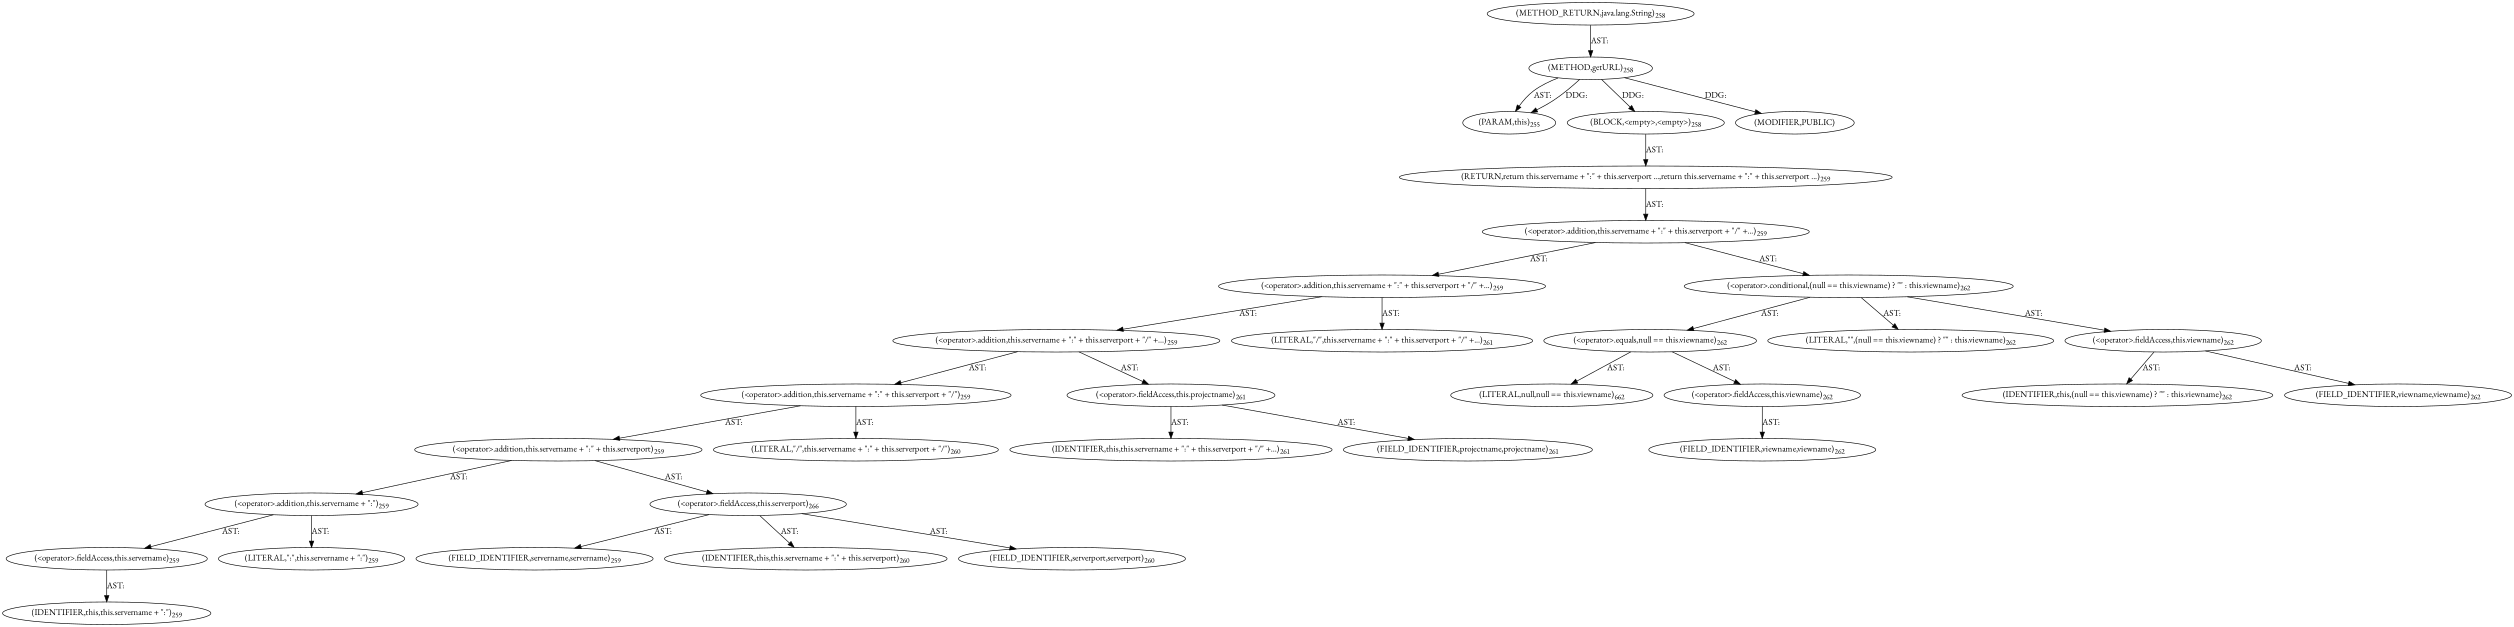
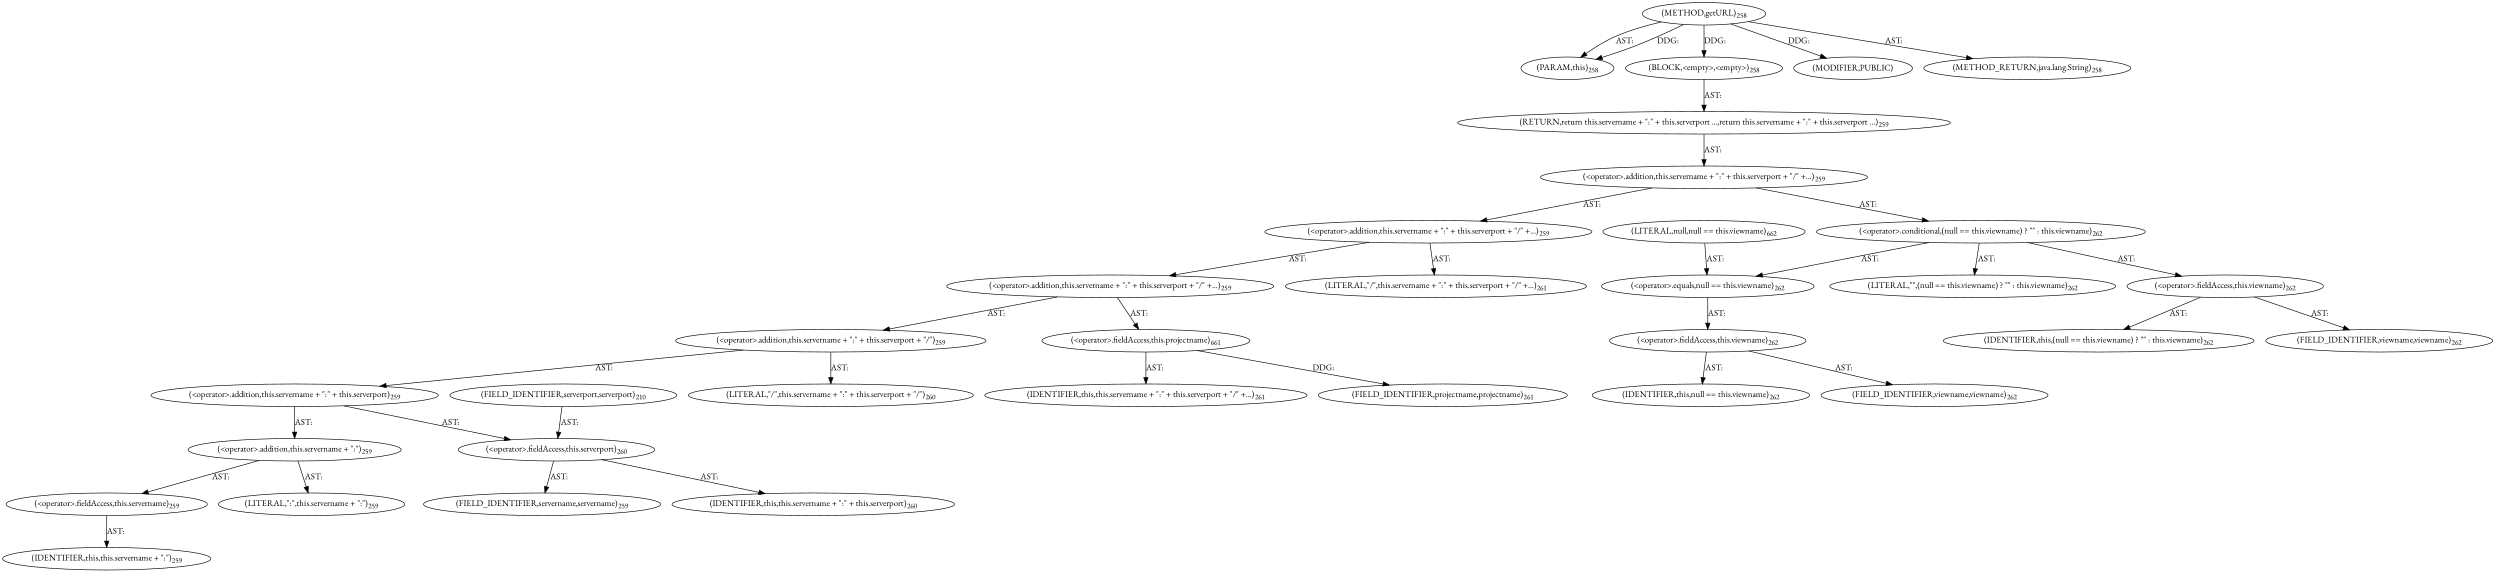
  digraph {
    fontname="EB Garamond"
    node [fontname="EB Garamond"]
    edge [fontname="EB Garamond"]
    n1 [label=<(METHOD,getURL)<SUB>258</SUB>>]
-   n2 [label=<(PARAM,this)<SUB>255</SUB>>]
+   n2 [label=<(PARAM,this)<SUB>258</SUB>>]
    n3 [label=<(BLOCK,&lt;empty&gt;,&lt;empty&gt;)<SUB>258</SUB>>]
    n4 [label=<(MODIFIER,PUBLIC)>]
    n5 [label=<(METHOD_RETURN,java.lang.String)<SUB>258</SUB>>]
    n6 [label=<(RETURN,return this.servername + &quot;:&quot; + this.serverport ...,return this.servername + &quot;:&quot; + this.serverport ...)<SUB>259</SUB>>]
    n7 [label=<(&lt;operator&gt;.addition,this.servername + &quot;:&quot; + this.serverport + &quot;/&quot; +...)<SUB>259</SUB>>]
    n8 [label=<(&lt;operator&gt;.addition,this.servername + &quot;:&quot; + this.serverport + &quot;/&quot; +...)<SUB>259</SUB>>]
    n9 [label=<(&lt;operator&gt;.conditional,(null == this.viewname) ? &quot;&quot; : this.viewname)<SUB>262</SUB>>]
    n10 [label=<(&lt;operator&gt;.addition,this.servername + &quot;:&quot; + this.serverport + &quot;/&quot; +...)<SUB>259</SUB>>]
    n11 [label=<(LITERAL,&quot;/&quot;,this.servername + &quot;:&quot; + this.serverport + &quot;/&quot; +...)<SUB>261</SUB>>]
    n12 [label=<(&lt;operator&gt;.equals,null == this.viewname)<SUB>262</SUB>>]
    n13 [label=<(LITERAL,&quot;&quot;,(null == this.viewname) ? &quot;&quot; : this.viewname)<SUB>262</SUB>>]
    n14 [label=<(&lt;operator&gt;.fieldAccess,this.viewname)<SUB>262</SUB>>]
    n15 [label=<(&lt;operator&gt;.addition,this.servername + &quot;:&quot; + this.serverport + &quot;/&quot;)<SUB>259</SUB>>]
-   n16 [label=<(&lt;operator&gt;.fieldAccess,this.projectname)<SUB>261</SUB>>]
+   n16 [label=<(&lt;operator&gt;.fieldAccess,this.projectname)<SUB>661</SUB>>]
    n17 [label=<(&lt;operator&gt;.addition,this.servername + &quot;:&quot; + this.serverport)<SUB>259</SUB>>]
    n18 [label=<(LITERAL,&quot;/&quot;,this.servername + &quot;:&quot; + this.serverport + &quot;/&quot;)<SUB>260</SUB>>]
    n19 [label=<(IDENTIFIER,this,this.servername + &quot;:&quot; + this.serverport + &quot;/&quot; +...)<SUB>261</SUB>>]
    n20 [label=<(FIELD_IDENTIFIER,projectname,projectname)<SUB>261</SUB>>]
    n21 [label=<(&lt;operator&gt;.addition,this.servername + &quot;:&quot;)<SUB>259</SUB>>]
-   n22 [label=<(&lt;operator&gt;.fieldAccess,this.serverport)<SUB>266</SUB>>]
+   n22 [label=<(&lt;operator&gt;.fieldAccess,this.serverport)<SUB>260</SUB>>]
    n23 [label=<(&lt;operator&gt;.fieldAccess,this.servername)<SUB>259</SUB>>]
    n24 [label=<(LITERAL,&quot;:&quot;,this.servername + &quot;:&quot;)<SUB>259</SUB>>]
    n25 [label=<(FIELD_IDENTIFIER,servername,servername)<SUB>259</SUB>>]
    n26 [label=<(IDENTIFIER,this,this.servername + &quot;:&quot; + this.serverport)<SUB>260</SUB>>]
-   n27 [label=<(FIELD_IDENTIFIER,serverport,serverport)<SUB>260</SUB>>]
+   n27 [label=<(FIELD_IDENTIFIER,serverport,serverport)<SUB>210</SUB>>]
    n28 [label=<(IDENTIFIER,this,this.servername + &quot;:&quot;)<SUB>259</SUB>>]
    n29 [label=<(LITERAL,null,null == this.viewname)<SUB>662</SUB>>]
    n30 [label=<(&lt;operator&gt;.fieldAccess,this.viewname)<SUB>262</SUB>>]
    n31 [label=<(IDENTIFIER,this,(null == this.viewname) ? &quot;&quot; : this.viewname)<SUB>262</SUB>>]
    n32 [label=<(FIELD_IDENTIFIER,viewname,viewname)<SUB>262</SUB>>]
+   n33 [label=<(IDENTIFIER,this,null == this.viewname)<SUB>262</SUB>>]
    n34 [label=<(FIELD_IDENTIFIER,viewname,viewname)<SUB>262</SUB>>]
    n1 -> n2 [label="AST: "]
    n1 -> n2 [label="DDG: "]
    n1 -> n3 [label="DDG: "]
    n1 -> n4 [label="DDG: "]
-   n5 -> n1 [label="AST: "]
+   n1 -> n5 [label="AST: "]
    n3 -> n6 [label="AST: "]
    n6 -> n7 [label="AST: "]
    n7 -> n8 [label="AST: "]
    n7 -> n9 [label="AST: "]
    n8 -> n10 [label="AST: "]
    n8 -> n11 [label="AST: "]
    n9 -> n12 [label="AST: "]
    n9 -> n13 [label="AST: "]
    n9 -> n14 [label="AST: "]
    n10 -> n15 [label="AST: "]
    n10 -> n16 [label="AST: "]
-   n12 -> n29 [label="AST: "]
+   n29 -> n12 [label="AST: "]
    n12 -> n30 [label="AST: "]
    n14 -> n31 [label="AST: "]
    n14 -> n32 [label="AST: "]
    n15 -> n17 [label="AST: "]
    n15 -> n18 [label="AST: "]
    n16 -> n19 [label="AST: "]
-   n16 -> n20 [label="AST: "]
+   n16 -> n20 [label="DDG: "]
    n17 -> n21 [label="AST: "]
    n17 -> n22 [label="AST: "]
    n21 -> n23 [label="AST: "]
    n21 -> n24 [label="AST: "]
    n22 -> n25 [label="AST: "]
    n22 -> n26 [label="AST: "]
-   n22 -> n27 [label="AST: "]
+   n27 -> n22 [label="AST: "]
    n23 -> n28 [label="AST: "]
+   n30 -> n33 [label="AST: "]
    n30 -> n34 [label="AST: "]
  }
